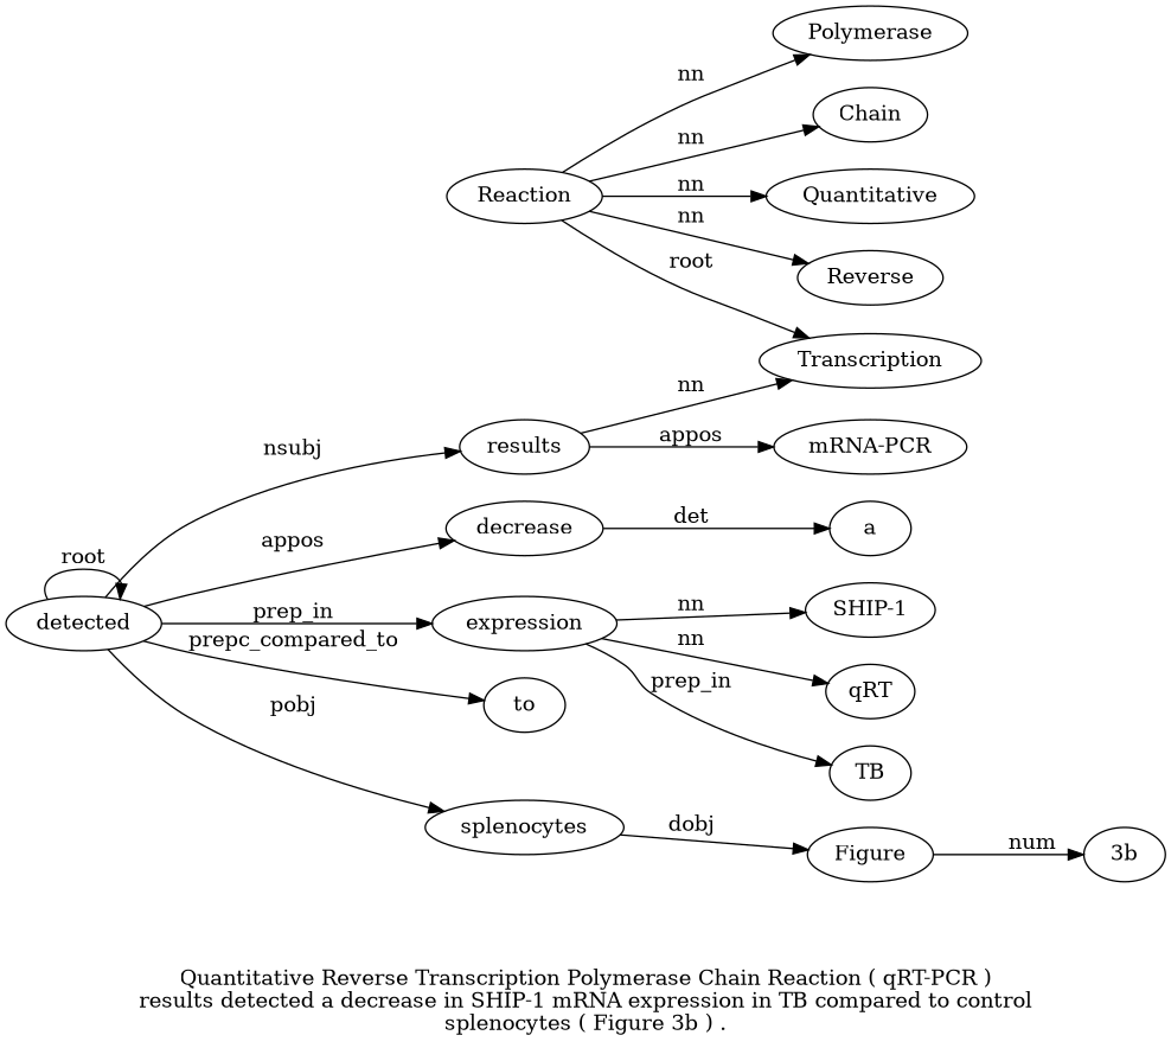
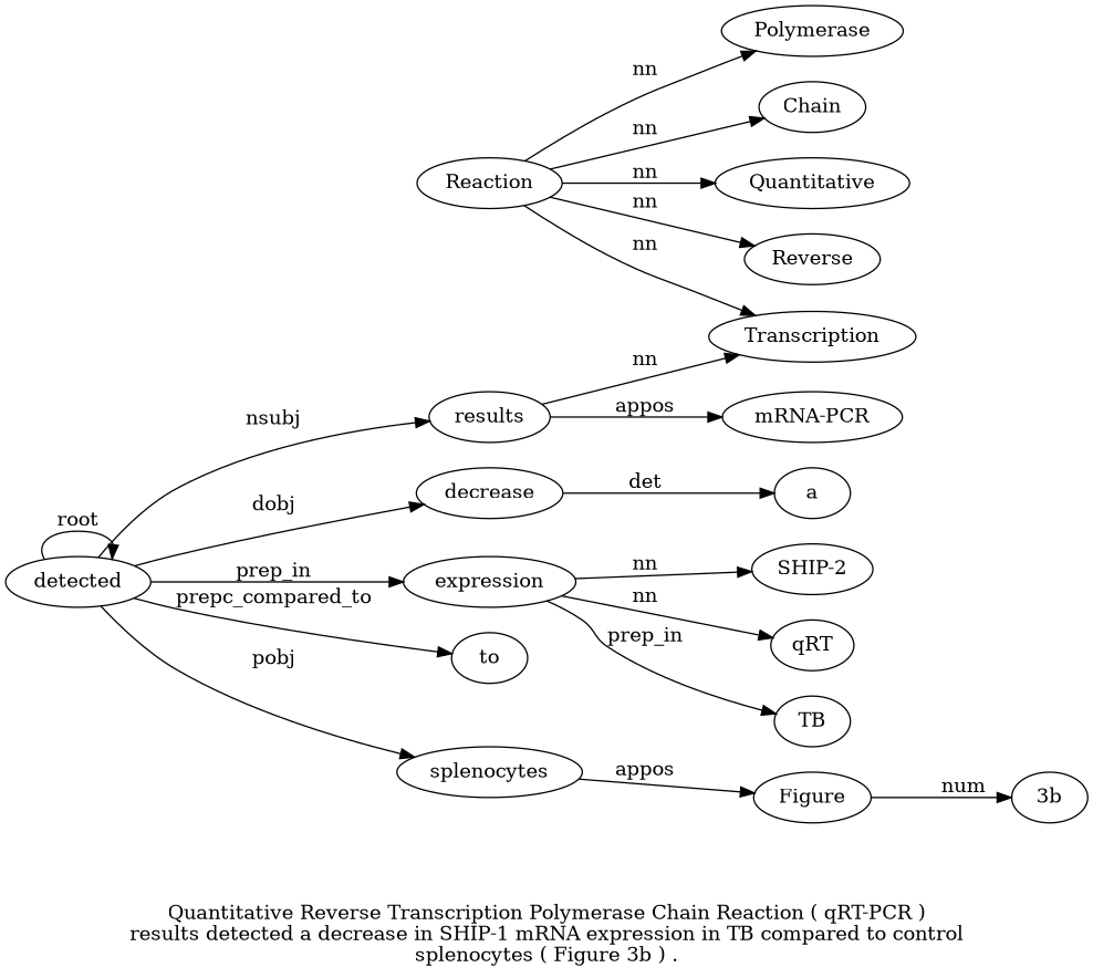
  digraph {
    label="Quantitative Reverse Transcription Polymerase Chain Reaction ( qRT-PCR )\nresults detected a decrease in SHIP-1 mRNA expression in TB compared to control\nsplenocytes ( Figure 3b ) ."
    rankdir=LR
    node [fillcolor=white style=filled]
    n1 [label=Reaction]
    n2 [label=Quantitative]
    n3 [label=Reverse]
    n4 [label=Transcription]
    n5 [label=Polymerase]
    n6 [label=Chain]
    n7 [label=results]
    n8 [label="mRNA-PCR"]
    n9 [label=detected]
    n10 [label=decrease]
    n11 [label=expression]
    n12 [label=to]
    n13 [label=splenocytes]
    n14 [label=a]
-   n15 [label="SHIP-1"]
+   n15 [label="SHIP-2"]
    n16 [label=qRT]
    n17 [label=TB]
    n18 [label=Figure]
    n19 [label="3b"]
    n1 -> n2 [label=nn]
    n1 -> n3 [label=nn]
-   n1 -> n4 [label=root]
+   n1 -> n4 [label=nn]
    n1 -> n5 [label=nn]
    n1 -> n6 [label=nn]
    n7 -> n4 [label=nn]
    n7 -> n8 [label=appos]
    n9 -> n7 [label=nsubj]
    n9 -> n9 [label=root]
-   n9 -> n10 [label=appos]
+   n9 -> n10 [label=dobj]
    n9 -> n11 [label=prep_in]
    n9 -> n12 [label=prepc_compared_to]
    n9 -> n13 [label=pobj]
    n10 -> n14 [label=det]
    n11 -> n15 [label=nn]
    n11 -> n16 [label=nn]
    n11 -> n17 [label=prep_in]
-   n13 -> n18 [label=dobj]
+   n13 -> n18 [label=appos]
    n18 -> n19 [label=num]
  }
